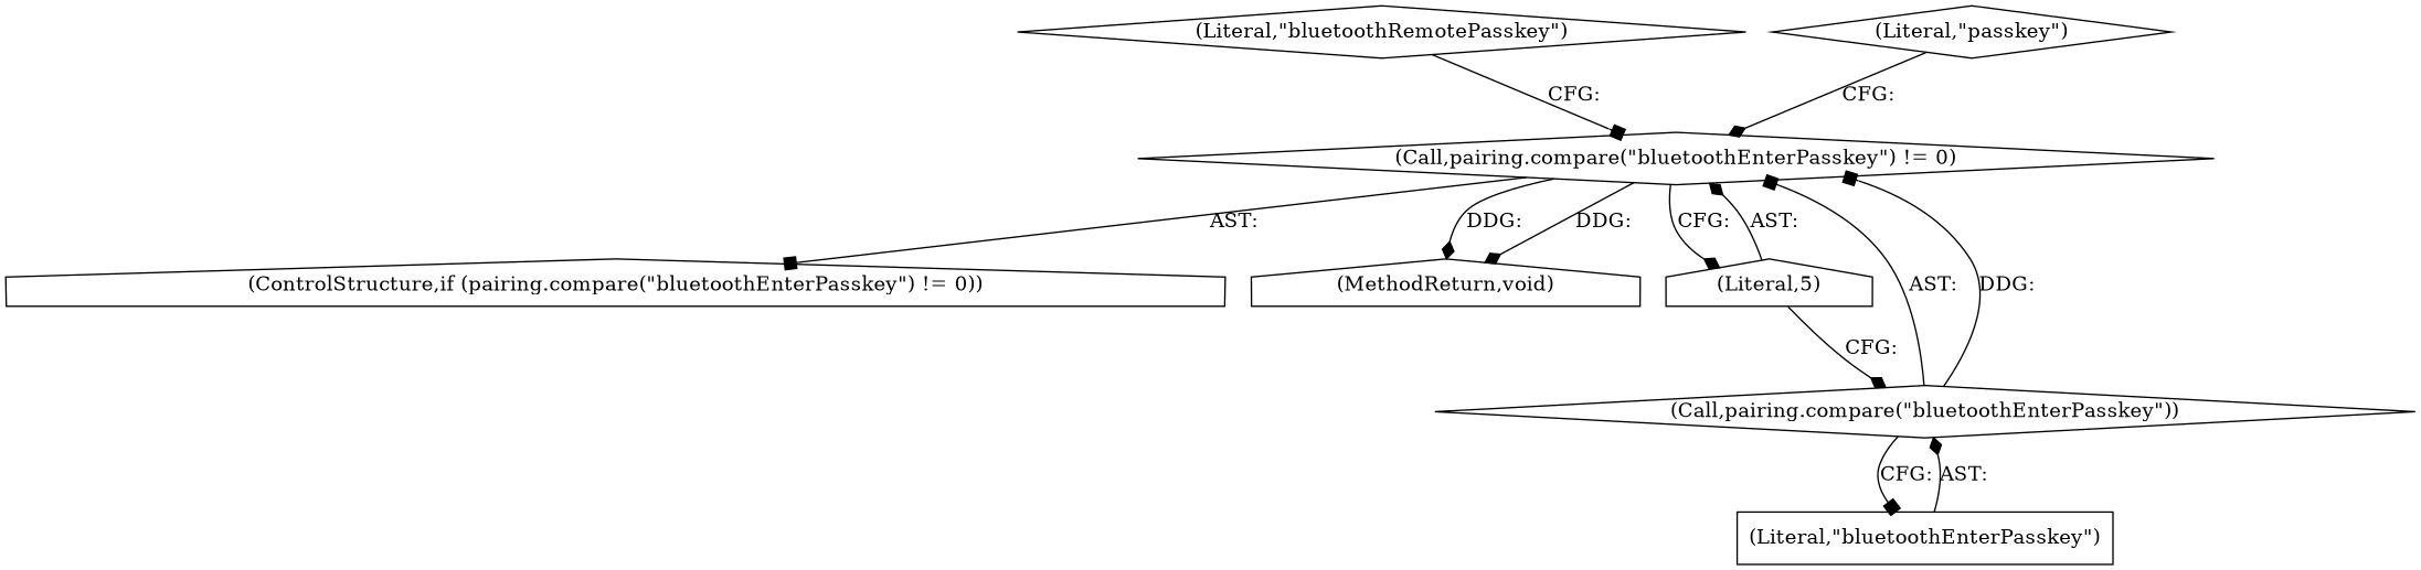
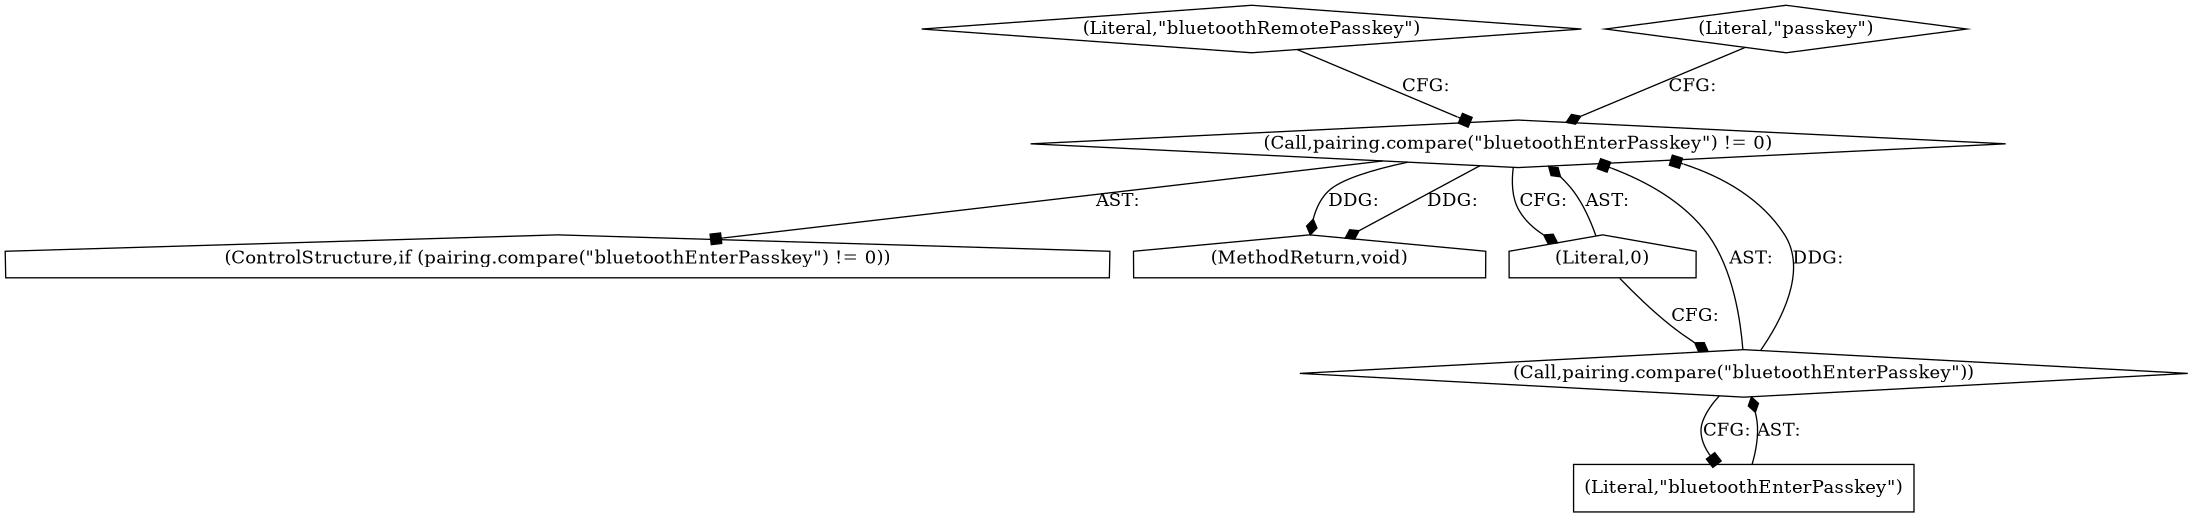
  digraph {
    node [shape=diamond]
    edge [arrowhead=diamond]
    n1 [label="(Call,pairing.compare(\"bluetoothEnterPasskey\") != 0)"]
    n2 [label="(ControlStructure,if (pairing.compare(\"bluetoothEnterPasskey\") != 0))" shape=house]
    n3 [label="(MethodReturn,void)" shape=house]
-   n4 [label="(Literal,5)" shape=house]
+   n4 [label="(Literal,0)" shape=house]
    n5 [label="(Call,pairing.compare(\"bluetoothEnterPasskey\"))"]
    n6 [label="(Literal,\"bluetoothEnterPasskey\")" shape=box]
    n7 [label="(Literal,\"bluetoothRemotePasskey\")"]
    n8 [label="(Literal,\"passkey\")"]
    n1 -> n2 [label="AST: " arrowhead=box]
    n1 -> n3 [label="DDG: "]
    n1 -> n3 [label="DDG: "]
    n1 -> n4 [label="CFG: "]
    n4 -> n1 [label="AST: "]
    n4 -> n5 [label="CFG: "]
    n5 -> n1 [label="AST: " arrowhead=box]
    n5 -> n1 [label="DDG: " arrowhead=box]
    n5 -> n6 [label="CFG: " arrowhead=box]
    n6 -> n5 [label="AST: "]
    n7 -> n1 [label="CFG: " arrowhead=box]
    n8 -> n1 [label="CFG: "]
  }
